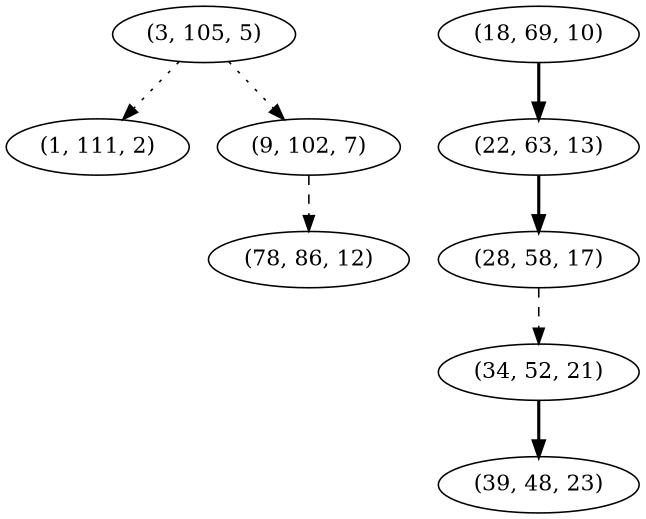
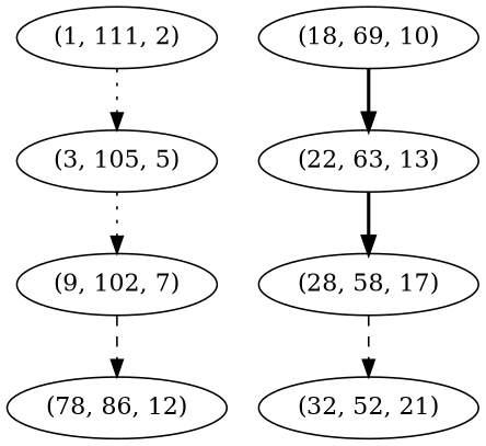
  digraph {
    edge [style=bold]
    n1 [label="(1, 111, 2)"]
    n2 [label="(3, 105, 5)"]
    "(9, 102, 7)"
    "(78, 86, 12)"
    n5 [label="(22, 63, 13)"]
    "(18, 69, 10)"
    "(28, 58, 17)"
-   "(34, 52, 21)"
-   "(39, 48, 23)"
-   n2 -> n1 [style=dotted]
+   "(34, 52, 21)" [label="(32, 52, 21)"]
+   n1 -> n2 [style=dotted]
    n2 -> "(9, 102, 7)" [style=dotted]
    "(9, 102, 7)" -> "(78, 86, 12)" [style=dashed]
    n5 -> "(28, 58, 17)"
    "(18, 69, 10)" -> n5
    "(28, 58, 17)" -> "(34, 52, 21)" [style=dashed]
-   "(34, 52, 21)" -> "(39, 48, 23)"
  }
